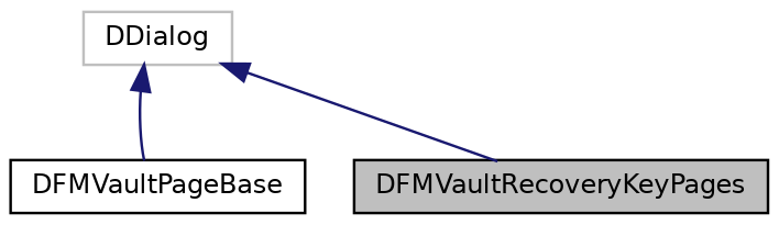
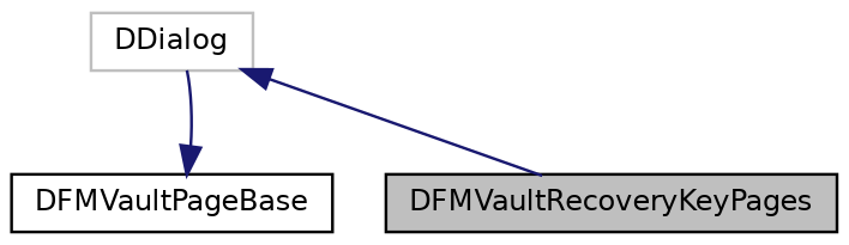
  digraph {
    node [color=black fillcolor=white fontname=Helvetica fontsize=10 shape=record style=filled]
    edge [color=midnightblue dir=back fontname=Helvetica fontsize=10 labelfontname=Helvetica labelfontsize=10 style=solid]
    n1 [fillcolor=grey75 fontcolor=black height=0.2 label=DFMVaultRecoveryKeyPages width=0.4]
    n2 [height=0.2 label=DFMVaultPageBase width=0.4]
    n3 [color=grey75 height=0.2 label=DDialog width=0.4]
    n3 -> n1
-   n3 -> n2
+   n2 -> n3
  }
